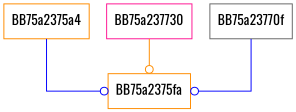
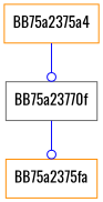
  digraph {
    fontname=Oswald
    splines=ortho
    node [color=darkorange fontname=Oswald shape=box]
    edge [arrowhead=odot color=blue fontname=Oswald style=solid]
    BB75a2375a4
    BB75a2375fa
-   BB75a237730 [color=deeppink]
    BB75a23770f [color=gray40]
-   BB75a2375a4 -> BB75a2375fa
-   BB75a237730 -> BB75a2375fa [color=darkorange]
+   BB75a2375a4 -> BB75a23770f
    BB75a23770f -> BB75a2375fa
  }
